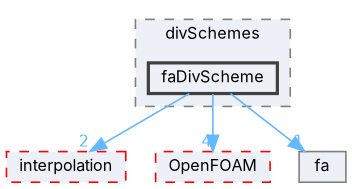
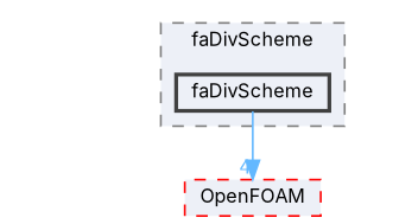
  digraph {
    compound=true
    fontname=Inter
    node [color=red fillcolor="#edf0f7" fontname=Inter fontsize=10 shape=box style="filled,dashed"]
    edge [color=steelblue1 fontcolor=steelblue1 fontname=Inter fontsize=10 labeldistance=1.5 labelfontname=Helvetica labelfontsize=10]
    n1 [color=grey25 height=0.2 label=faDivScheme style="filled,bold" width=0.4]
-   n2 [height=0.2 label=interpolation width=0.4]
    n3 [height=0.2 label=OpenFOAM width=0.4]
-   n4 [color=grey50 height=0.2 label=fa style=filled width=0.4]
    subgraph cluster_1 {
      bgcolor="#edf0f7"
      fontsize=10
-     label=divSchemes
+     label=faDivScheme
      pencolor=grey50
      style="filled,dashed"
      n1
    }
-   n1 -> n2 [headlabel=2]
    n1 -> n3 [headlabel=4]
-   n1 -> n4 [headlabel=1]
  }
